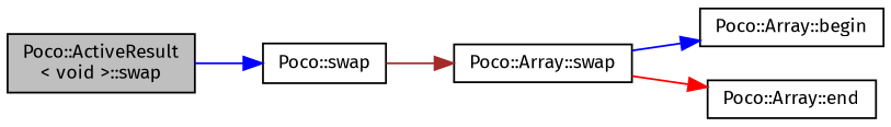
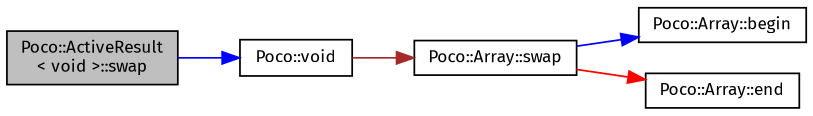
  digraph {
    fontname="Fira Sans"
    rankdir=LR
    node [color=black fillcolor=white fontname="Fira Sans" fontsize=10 shape=record style=filled]
    edge [color=blue fontname="Fira Sans" fontsize=10 labelfontname=Helvetica labelfontsize=10 style=solid]
    n1 [fillcolor=grey75 fontcolor=black height=0.2 label="Poco::ActiveResult\l\< void \>::swap" width=0.4]
-   n2 [height=0.2 label="Poco::swap" width=0.4]
+   n2 [height=0.2 label="Poco::void" width=0.4]
    n3 [height=0.2 label="Poco::Array::swap" width=0.4]
    n4 [height=0.2 label="Poco::Array::begin" width=0.4]
    n5 [height=0.2 label="Poco::Array::end" width=0.4]
    n1 -> n2
    n2 -> n3 [color=brown]
    n3 -> n4
    n3 -> n5 [color=red]
  }
